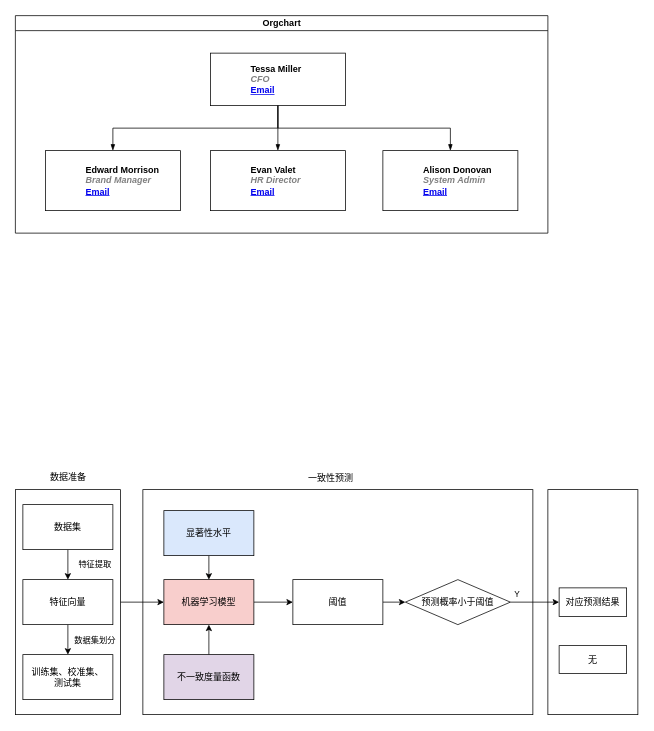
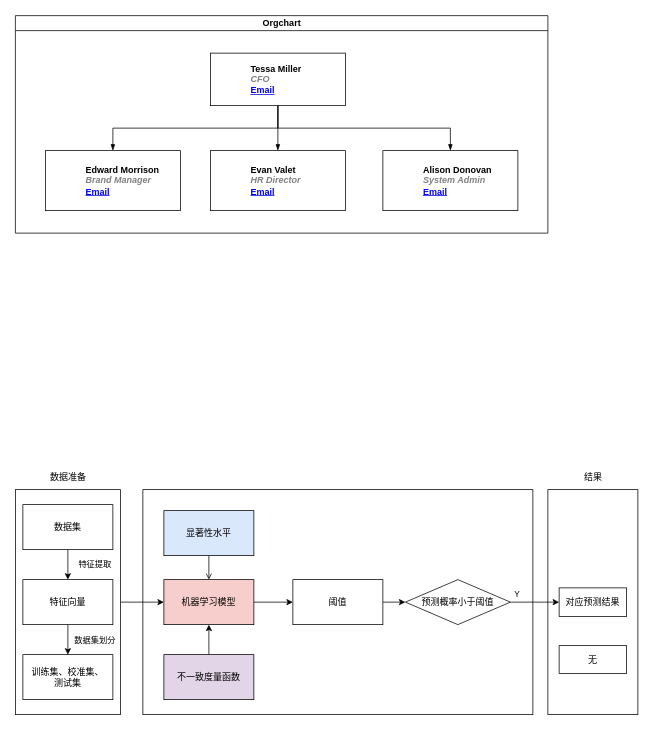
  <mxCell id="0" />
  <mxCell id="1" parent="0" />
  <mxCell id="2" value="" style="rounded=0;whiteSpace=wrap;html=1;" vertex="1" parent="1"><mxGeometry x="730" y="652" width="120" height="300" as="geometry" /></mxCell>
  <mxCell id="3" value="" style="rounded=0;whiteSpace=wrap;html=1;" vertex="1" parent="1"><mxGeometry x="190" y="652" width="520" height="300" as="geometry" /></mxCell>
  <mxCell id="4" style="edgeStyle=orthogonalEdgeStyle;rounded=0;orthogonalLoop=1;jettySize=auto;html=1;exitX=1;exitY=0.5;exitDx=0;exitDy=0;entryX=0;entryY=0.5;entryDx=0;entryDy=0;" edge="1" parent="1" source="5" target="23"><mxGeometry relative="1" as="geometry" /></mxCell>
  <mxCell id="5" value="" style="rounded=0;whiteSpace=wrap;html=1;" vertex="1" parent="1"><mxGeometry x="20" y="652" width="140" height="300" as="geometry" /></mxCell>
  <mxCell id="6" value="Orgchart" style="swimlane;html=1;startSize=20;horizontal=1;containerType=tree;glass=0;" parent="1" vertex="1"><mxGeometry x="20" y="20" width="710" height="290" as="geometry" /></mxCell>
  <mxCell id="7" value="Tessa Miller&lt;br&gt;&lt;i style=&quot;color: gray&quot;&gt;CFO&lt;/i&gt;&lt;br&gt;&lt;a href=&quot;mailto:me@example.com&quot;&gt;Email&lt;/a&gt;" style="label;image=https://cdn3.iconfinder.com/data/icons/user-avatars-1/512/users-3-128.png;whiteSpace=wrap;html=1;rounded=0;glass=0;treeMoving=1;treeFolding=1;" parent="6" vertex="1"><mxGeometry x="260" y="50" width="180" height="70" as="geometry" /></mxCell>
  <mxCell id="8" value="" style="endArrow=blockThin;endFill=1;fontSize=11;edgeStyle=elbowEdgeStyle;elbow=vertical;rounded=0;" parent="6" source="7" target="9" edge="1"><mxGeometry relative="1" as="geometry" /></mxCell>
  <mxCell id="9" value="Edward Morrison&lt;br&gt;&lt;i style=&quot;color: gray&quot;&gt;Brand Manager&lt;/i&gt;&lt;br&gt;&lt;a href=&quot;mailto:me@example.com&quot;&gt;Email&lt;/a&gt;" style="label;image=https://cdn3.iconfinder.com/data/icons/user-avatars-1/512/users-10-3-128.png;whiteSpace=wrap;html=1;rounded=0;glass=0;treeFolding=1;treeMoving=1;" parent="6" vertex="1"><mxGeometry x="40" y="180" width="180" height="80" as="geometry" /></mxCell>
  <mxCell id="10" value="" style="endArrow=blockThin;endFill=1;fontSize=11;edgeStyle=elbowEdgeStyle;elbow=vertical;rounded=0;" parent="6" source="7" target="11" edge="1"><mxGeometry relative="1" as="geometry" /></mxCell>
  <mxCell id="11" value="Evan Valet&lt;br&gt;&lt;i style=&quot;color: gray&quot;&gt;HR Director&lt;/i&gt;&lt;br&gt;&lt;a href=&quot;mailto:me@example.com&quot;&gt;Email&lt;/a&gt;" style="label;image=https://cdn3.iconfinder.com/data/icons/user-avatars-1/512/users-9-2-128.png;whiteSpace=wrap;html=1;rounded=0;glass=0;treeFolding=1;treeMoving=1;" parent="6" vertex="1"><mxGeometry x="260" y="180" width="180" height="80" as="geometry" /></mxCell>
  <mxCell id="12" value="" style="endArrow=blockThin;endFill=1;fontSize=11;edgeStyle=elbowEdgeStyle;elbow=vertical;rounded=0;" parent="6" source="7" target="13" edge="1"><mxGeometry relative="1" as="geometry" /></mxCell>
  <mxCell id="13" value="Alison Donovan&lt;br&gt;&lt;i style=&quot;color: gray&quot;&gt;System Admin&lt;/i&gt;&lt;br&gt;&lt;a href=&quot;mailto:me@example.com&quot;&gt;Email&lt;/a&gt;" style="label;image=https://cdn3.iconfinder.com/data/icons/user-avatars-1/512/users-2-128.png;whiteSpace=wrap;html=1;rounded=0;glass=0;" parent="6" vertex="1"><mxGeometry x="490" y="180" width="180" height="80" as="geometry" /></mxCell>
  <mxCell id="14" style="edgeStyle=orthogonalEdgeStyle;rounded=0;orthogonalLoop=1;jettySize=auto;html=1;exitX=0.5;exitY=1;exitDx=0;exitDy=0;entryX=0.5;entryY=0;entryDx=0;entryDy=0;" edge="1" parent="1" source="16" target="19"><mxGeometry relative="1" as="geometry" /></mxCell>
  <mxCell id="15" value="特征提取" style="edgeLabel;html=1;align=center;verticalAlign=middle;resizable=0;points=[];" vertex="1" connectable="0" parent="14"><mxGeometry x="-0.125" y="3" relative="1" as="geometry"><mxPoint x="32" as="offset" /></mxGeometry></mxCell>
  <mxCell id="16" value="数据集" style="rounded=0;whiteSpace=wrap;html=1;" vertex="1" parent="1"><mxGeometry x="30" y="672" width="120" height="60" as="geometry" /></mxCell>
  <mxCell id="17" style="edgeStyle=orthogonalEdgeStyle;rounded=0;orthogonalLoop=1;jettySize=auto;html=1;exitX=0.5;exitY=1;exitDx=0;exitDy=0;entryX=0.5;entryY=0;entryDx=0;entryDy=0;" edge="1" parent="1" source="19" target="20"><mxGeometry relative="1" as="geometry" /></mxCell>
  <mxCell id="18" value="数据集划分" style="edgeLabel;html=1;align=center;verticalAlign=middle;resizable=0;points=[];" vertex="1" connectable="0" parent="17"><mxGeometry x="-0.175" y="6" relative="1" as="geometry"><mxPoint x="29" y="3" as="offset" /></mxGeometry></mxCell>
  <mxCell id="19" value="特征向量" style="rounded=0;whiteSpace=wrap;html=1;" vertex="1" parent="1"><mxGeometry x="30" y="772" width="120" height="60" as="geometry" /></mxCell>
  <mxCell id="20" value="训练集、校准集、&lt;div&gt;测试集&lt;/div&gt;" style="rounded=0;whiteSpace=wrap;html=1;" vertex="1" parent="1"><mxGeometry x="30" y="872" width="120" height="60" as="geometry" /></mxCell>
  <mxCell id="21" value="数据准备" style="text;html=1;align=center;verticalAlign=middle;resizable=0;points=[];autosize=1;strokeColor=none;fillColor=none;" vertex="1" parent="1"><mxGeometry x="55" y="620" width="70" height="30" as="geometry" /></mxCell>
  <mxCell id="22" style="edgeStyle=orthogonalEdgeStyle;rounded=0;orthogonalLoop=1;jettySize=auto;html=1;exitX=1;exitY=0.5;exitDx=0;exitDy=0;entryX=0;entryY=0.5;entryDx=0;entryDy=0;" edge="1" parent="1" source="23" target="32"><mxGeometry relative="1" as="geometry" /></mxCell>
  <mxCell id="23" value="机器学习模型" style="rounded=0;whiteSpace=wrap;html=1;fillColor=#f8cecc;" vertex="1" parent="1"><mxGeometry x="218" y="772" width="120" height="60" as="geometry" /></mxCell>
- <mxCell id="24" style="edgeStyle=orthogonalEdgeStyle;rounded=0;orthogonalLoop=1;jettySize=auto;html=1;exitX=0.5;exitY=1;exitDx=0;exitDy=0;entryX=0.5;entryY=0;entryDx=0;entryDy=0;" edge="1" parent="1" source="25" target="23"><mxGeometry relative="1" as="geometry" /></mxCell>
+ <mxCell id="24" style="edgeStyle=orthogonalEdgeStyle;rounded=0;orthogonalLoop=1;jettySize=auto;html=1;exitX=0.5;exitY=1;exitDx=0;exitDy=0;entryX=0.5;entryY=0;entryDx=0;entryDy=0;endArrow=open;" edge="1" parent="1" source="25" target="23"><mxGeometry relative="1" as="geometry" /></mxCell>
  <mxCell id="25" value="显著性水平" style="rounded=0;whiteSpace=wrap;html=1;fillColor=#dae8fc;" vertex="1" parent="1"><mxGeometry x="218" y="680" width="120" height="60" as="geometry" /></mxCell>
  <mxCell id="26" style="edgeStyle=orthogonalEdgeStyle;rounded=0;orthogonalLoop=1;jettySize=auto;html=1;exitX=0.5;exitY=0;exitDx=0;exitDy=0;entryX=0.5;entryY=1;entryDx=0;entryDy=0;" edge="1" parent="1" source="27" target="23"><mxGeometry relative="1" as="geometry" /></mxCell>
  <mxCell id="27" value="不一致度量函数" style="rounded=0;whiteSpace=wrap;html=1;fillColor=#e1d5e7;" vertex="1" parent="1"><mxGeometry x="218" y="872" width="120" height="60" as="geometry" /></mxCell>
  <mxCell id="28" style="edgeStyle=orthogonalEdgeStyle;rounded=0;orthogonalLoop=1;jettySize=auto;html=1;exitX=1;exitY=0.5;exitDx=0;exitDy=0;entryX=0;entryY=0.5;entryDx=0;entryDy=0;" edge="1" parent="1" source="30" target="33"><mxGeometry relative="1" as="geometry" /></mxCell>
  <mxCell id="29" value="Y" style="edgeLabel;html=1;align=center;verticalAlign=middle;resizable=0;points=[];" vertex="1" connectable="0" parent="28"><mxGeometry x="-0.2" relative="1" as="geometry"><mxPoint x="-18" y="-12" as="offset" /></mxGeometry></mxCell>
  <mxCell id="30" value="预测概率小于阈值" style="rhombus;whiteSpace=wrap;html=1;" vertex="1" parent="1"><mxGeometry x="540" y="772" width="140" height="60" as="geometry" /></mxCell>
  <mxCell id="31" style="edgeStyle=orthogonalEdgeStyle;rounded=0;orthogonalLoop=1;jettySize=auto;html=1;exitX=1;exitY=0.5;exitDx=0;exitDy=0;entryX=0;entryY=0.5;entryDx=0;entryDy=0;" edge="1" parent="1" source="32" target="30"><mxGeometry relative="1" as="geometry" /></mxCell>
  <mxCell id="32" value="阈值" style="rounded=0;whiteSpace=wrap;html=1;" vertex="1" parent="1"><mxGeometry x="390" y="772" width="120" height="60" as="geometry" /></mxCell>
  <mxCell id="33" value="对应预测结果" style="rounded=0;whiteSpace=wrap;html=1;" vertex="1" parent="1"><mxGeometry x="745" y="783" width="90" height="38" as="geometry" /></mxCell>
  <mxCell id="34" value="无" style="rounded=0;whiteSpace=wrap;html=1;" vertex="1" parent="1"><mxGeometry x="745" y="860" width="90" height="37" as="geometry" /></mxCell>
- <mxCell id="35" value="一致性预测" style="text;html=1;align=center;verticalAlign=middle;resizable=0;points=[];autosize=1;strokeColor=none;fillColor=none;" vertex="1" parent="1"><mxGeometry x="400" y="622" width="80" height="30" as="geometry" /></mxCell>
+ <mxCell id="36" value="结果" style="text;html=1;align=center;verticalAlign=middle;resizable=0;points=[];autosize=1;strokeColor=none;fillColor=none;" vertex="1" parent="1"><mxGeometry x="765" y="620" width="50" height="30" as="geometry" /></mxCell>
